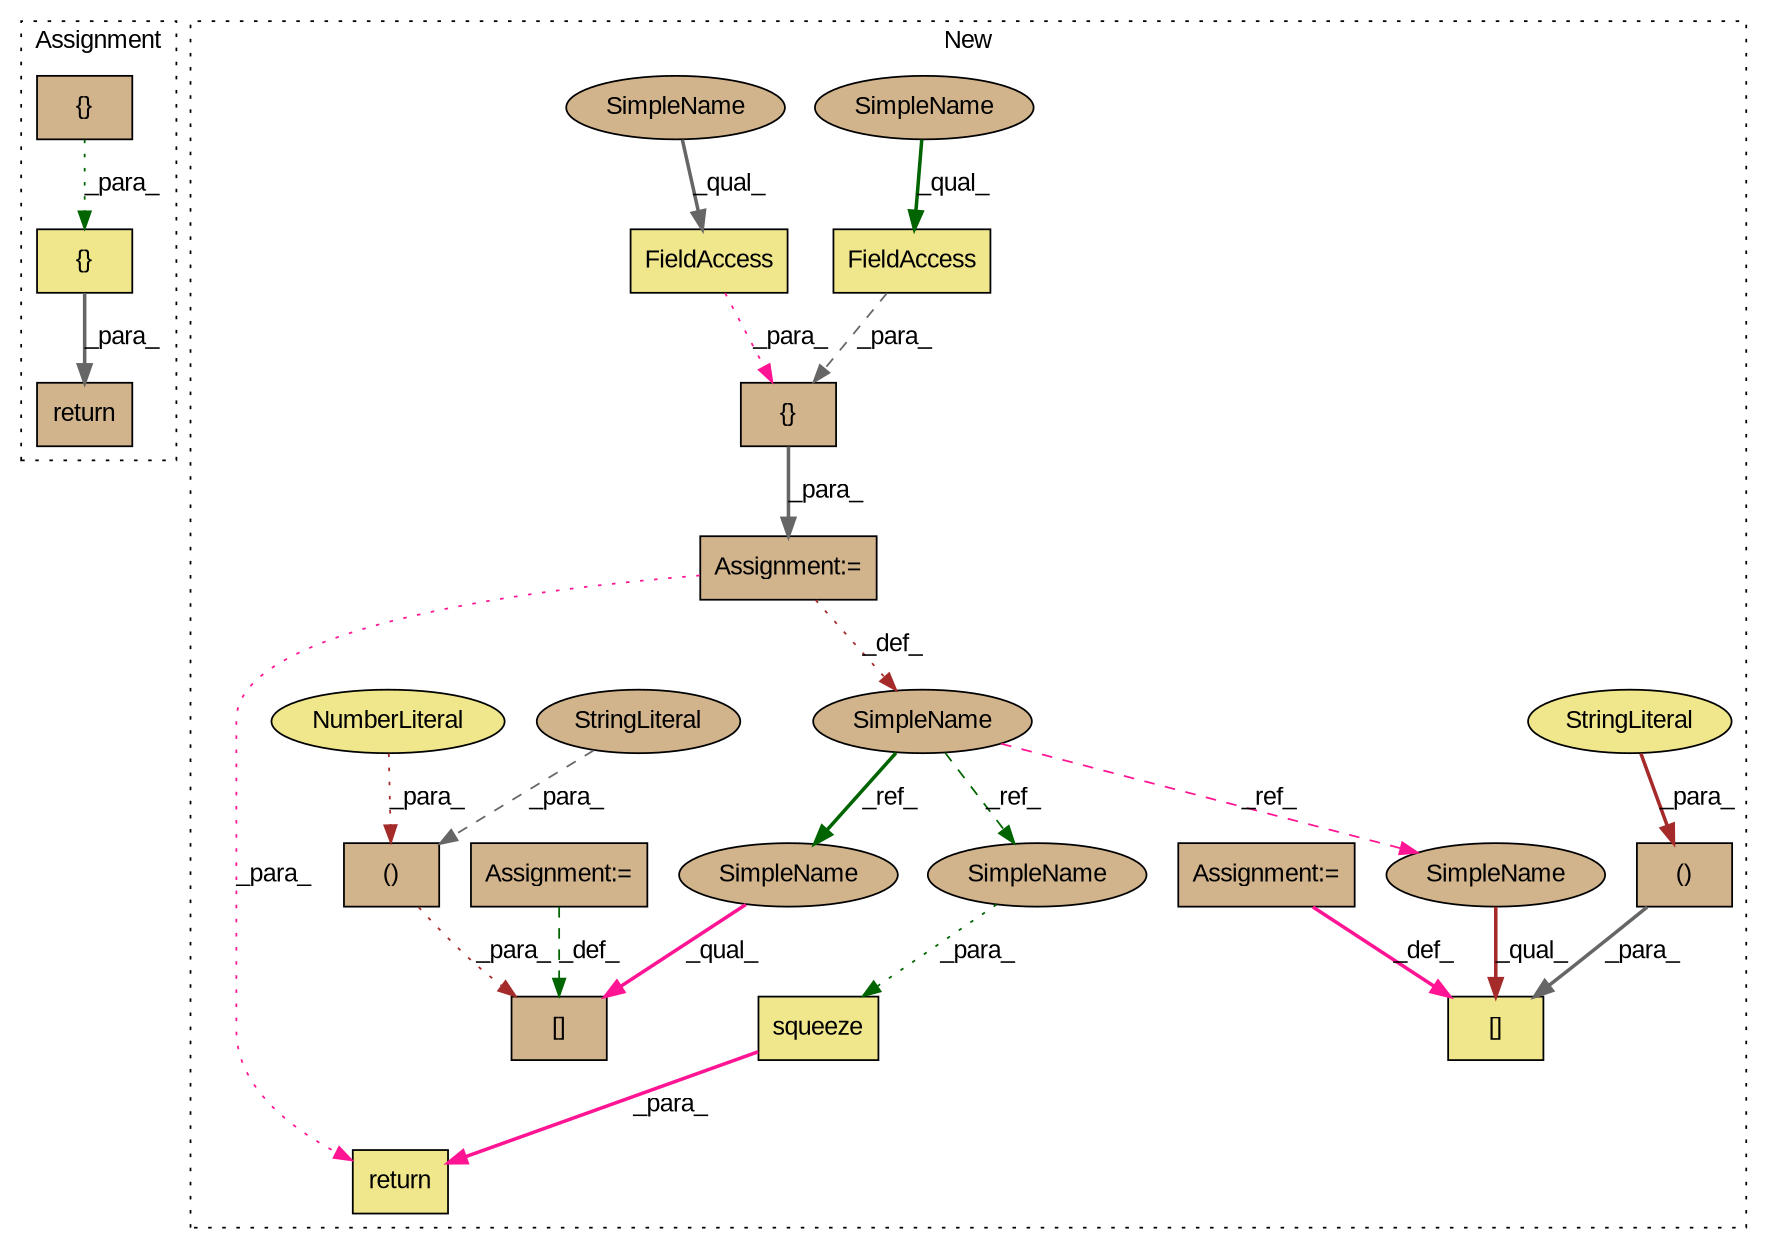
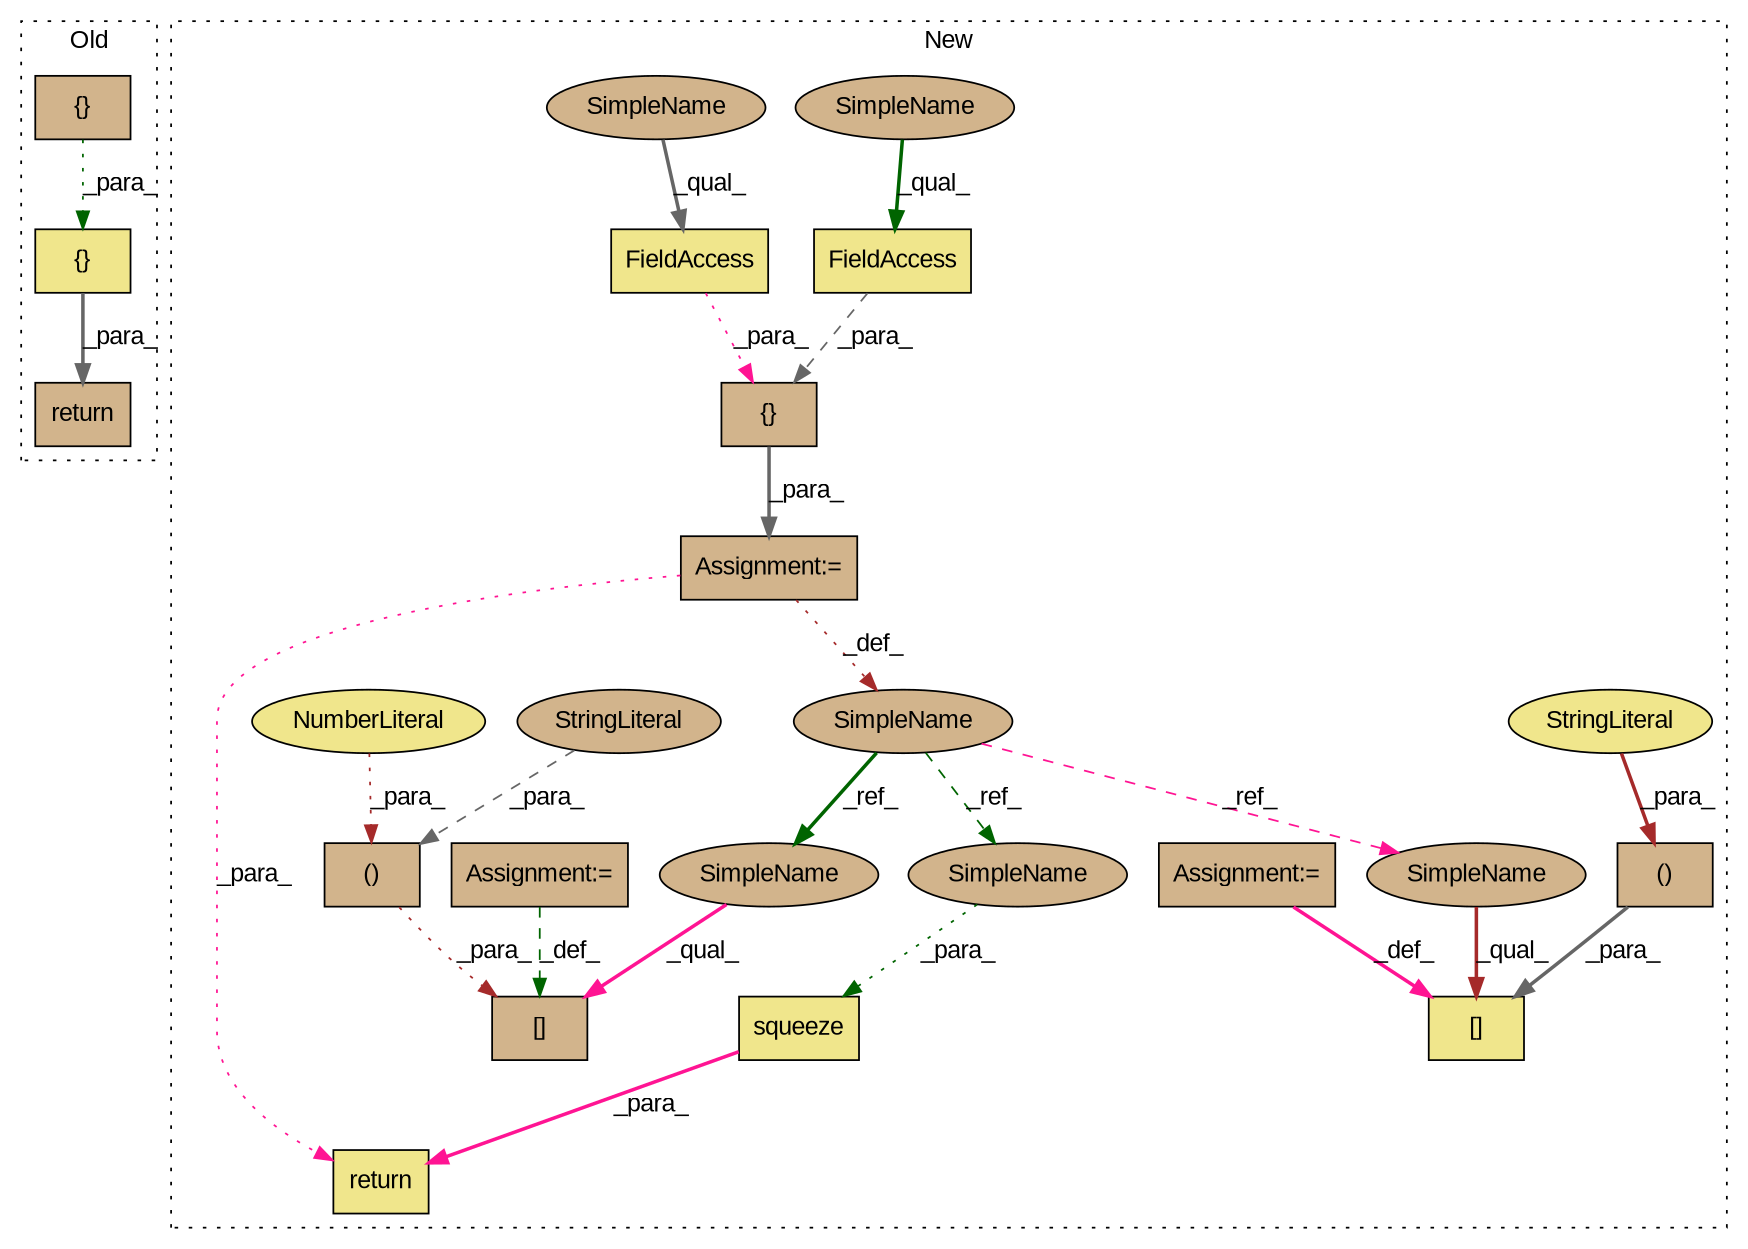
  digraph {
    fontname="Liberation Sans"
    node [a=42 l=7 s=1528 shape=box style=filled fillcolor=tan fontname="Liberation Sans"]
    edge [color=darkgreen style=bold fontname="Liberation Sans"]
    n1 [a=4 l="1,1" label="{}" s="1257,1351"]
    n2 [a=41 label=return s=1203]
    n3 [a=4 l="1,1" label="{}" s="1234,1363" fillcolor=khaki]
    n4 [a=32 l="8,1" label=squeeze s="1668,1678" fillcolor=khaki]
    n5 [a=7 l=1 label="Assignment:=" s=1299]
    n6 [a=2 l="8,2" label="[]" s="1357,1443" fillcolor=khaki]
    n7 [a=41 label=return s=1655 fillcolor=khaki]
    n8 [a=2 l="8,2" label="[]" s="1520,1589"]
    n9 [a=106 l=78 label="()" s=1365]
    n10 [l=2 label=SimpleName s=1297 shape=ellipse]
    n11 [a=106 l=61 label="()"]
    n12 [a=45 l=18 label=StringLiteral s=1396 shape=ellipse fillcolor=khaki]
    n13 [a=45 l=16 label=StringLiteral s=1573 shape=ellipse]
    n14 [a=7 l=1 label="Assignment:=" s=1591]
    n15 [a=7 l=1 label="Assignment:=" s=1445]
    n16 [a=34 l=1 label=NumberLiteral shape=ellipse fillcolor=khaki]
    n17 [a=4 l="1,1" label="{}" s="1321,1349"]
    n18 [a=22 label=FieldAccess s=1334 fillcolor=khaki]
    n19 [a=22 label=FieldAccess s=1342 fillcolor=khaki]
    n20 [l=3 label=SimpleName s=1334 shape=ellipse]
    n21 [l=3 label=SimpleName s=1342 shape=ellipse]
    n22 [l=2 label=SimpleName s=1676 shape=ellipse]
    n23 [l=2 label=SimpleName s=1357 shape=ellipse]
    n24 [l=2 label=SimpleName s=1520 shape=ellipse]
    subgraph cluster_1 {
-     label=Assignment
+     label=Old
      style=dotted
      n1
      n2
      n3
    }
    subgraph cluster_2 {
      label=New
      style=dotted
      n4
      n5
      n6
      n7
      n8
      n9
      n10
      n11
      n12
      n13
      n14
      n15
      n16
      n17
      n18
      n19
      n20
      n21
      n22
      n23
      n24
    }
    n1 -> n3 [label=_para_ style=dotted]
    n3 -> n2 [label=_para_ color=gray40]
    n4 -> n7 [label=_para_ color=deeppink]
    n5 -> n7 [label=_para_ color=deeppink style=dotted]
    n5 -> n10 [label=_def_ color=brown style=dotted]
    n9 -> n6 [label=_para_ color=gray40]
    n10 -> n22 [label=_ref_ style=dashed]
    n10 -> n23 [label=_ref_ color=deeppink style=dashed]
    n10 -> n24 [label=_ref_]
    n11 -> n8 [label=_para_ color=brown style=dotted]
    n12 -> n9 [label=_para_ color=brown]
    n13 -> n11 [label=_para_ color=gray40 style=dashed]
    n14 -> n8 [label=_def_ style=dashed]
    n15 -> n6 [label=_def_ color=deeppink]
    n16 -> n11 [label=_para_ color=brown style=dotted]
    n17 -> n5 [label=_para_ color=gray40]
    n18 -> n17 [label=_para_ color=gray40 style=dashed]
    n19 -> n17 [label=_para_ color=deeppink style=dotted]
    n20 -> n18 [label=_qual_]
    n21 -> n19 [label=_qual_ color=gray40]
    n22 -> n4 [label=_para_ style=dotted]
    n23 -> n6 [label=_qual_ color=brown]
    n24 -> n8 [label=_qual_ color=deeppink]
  }
